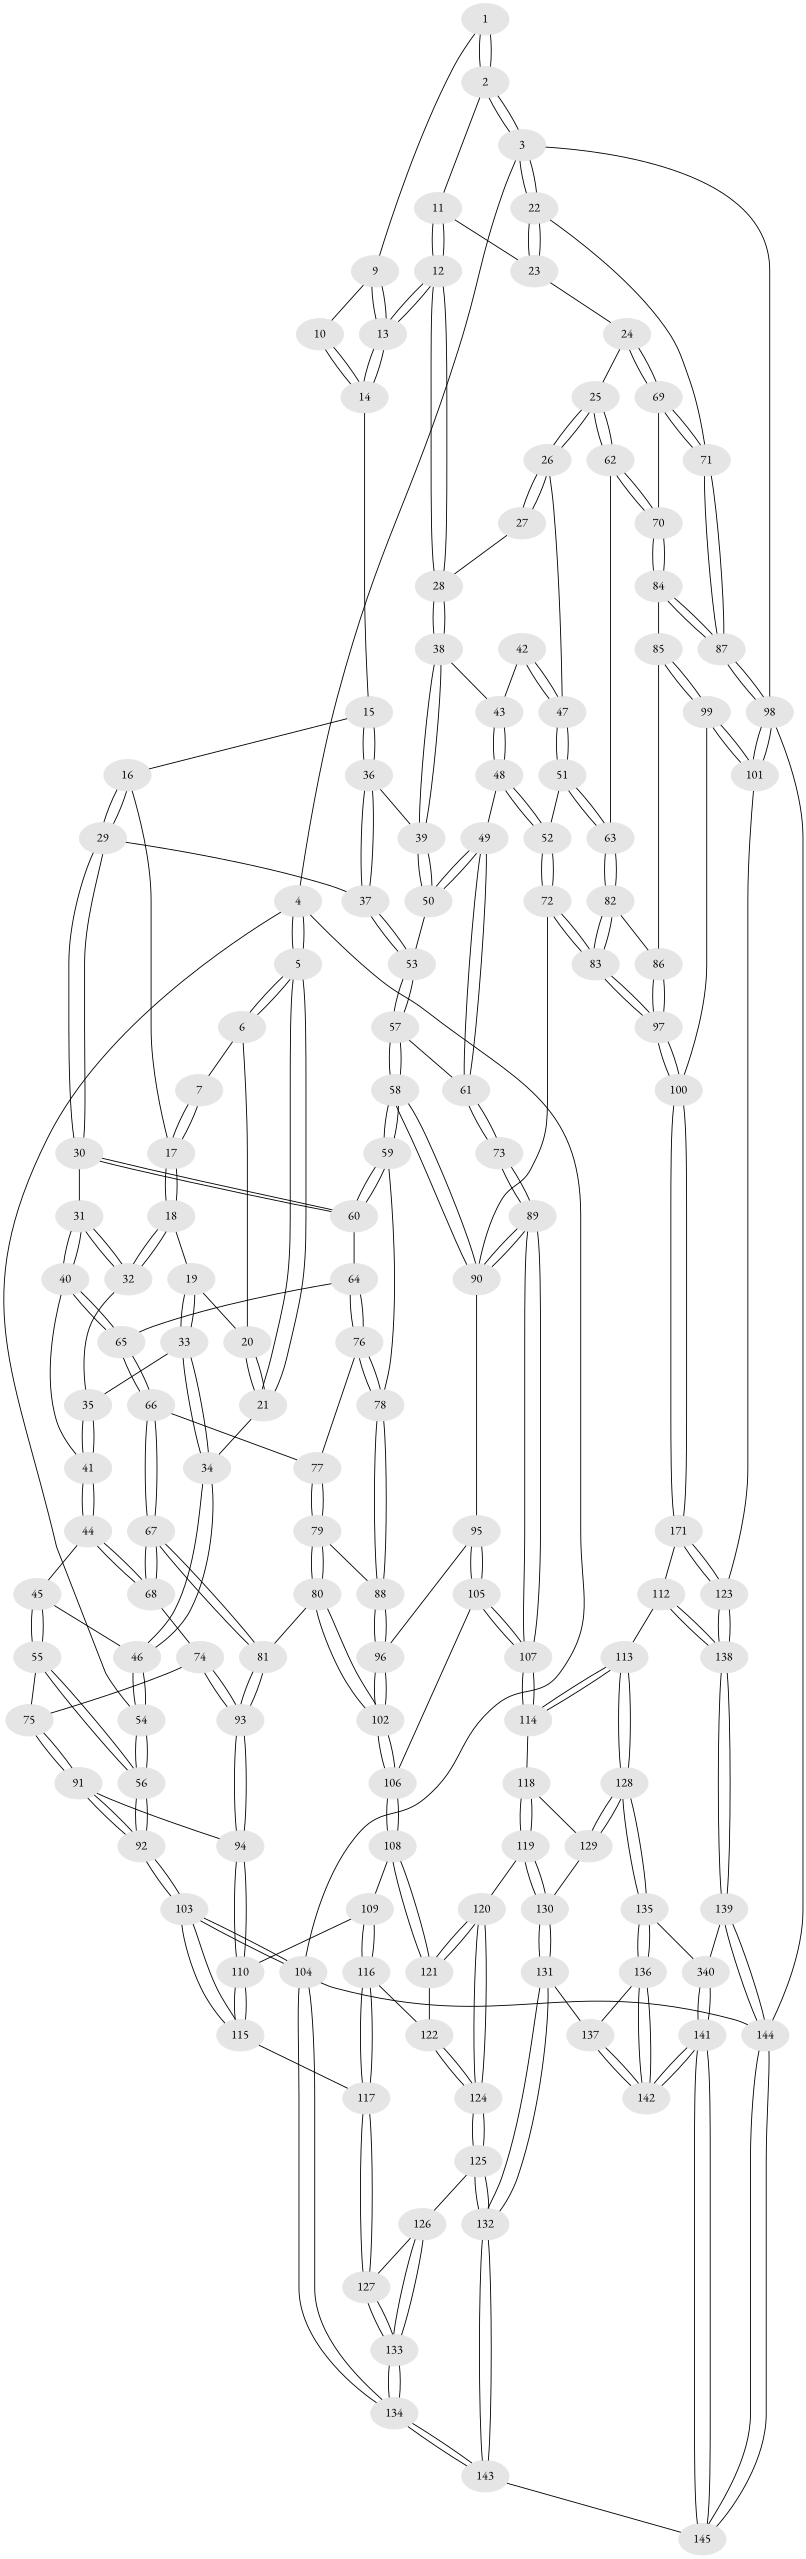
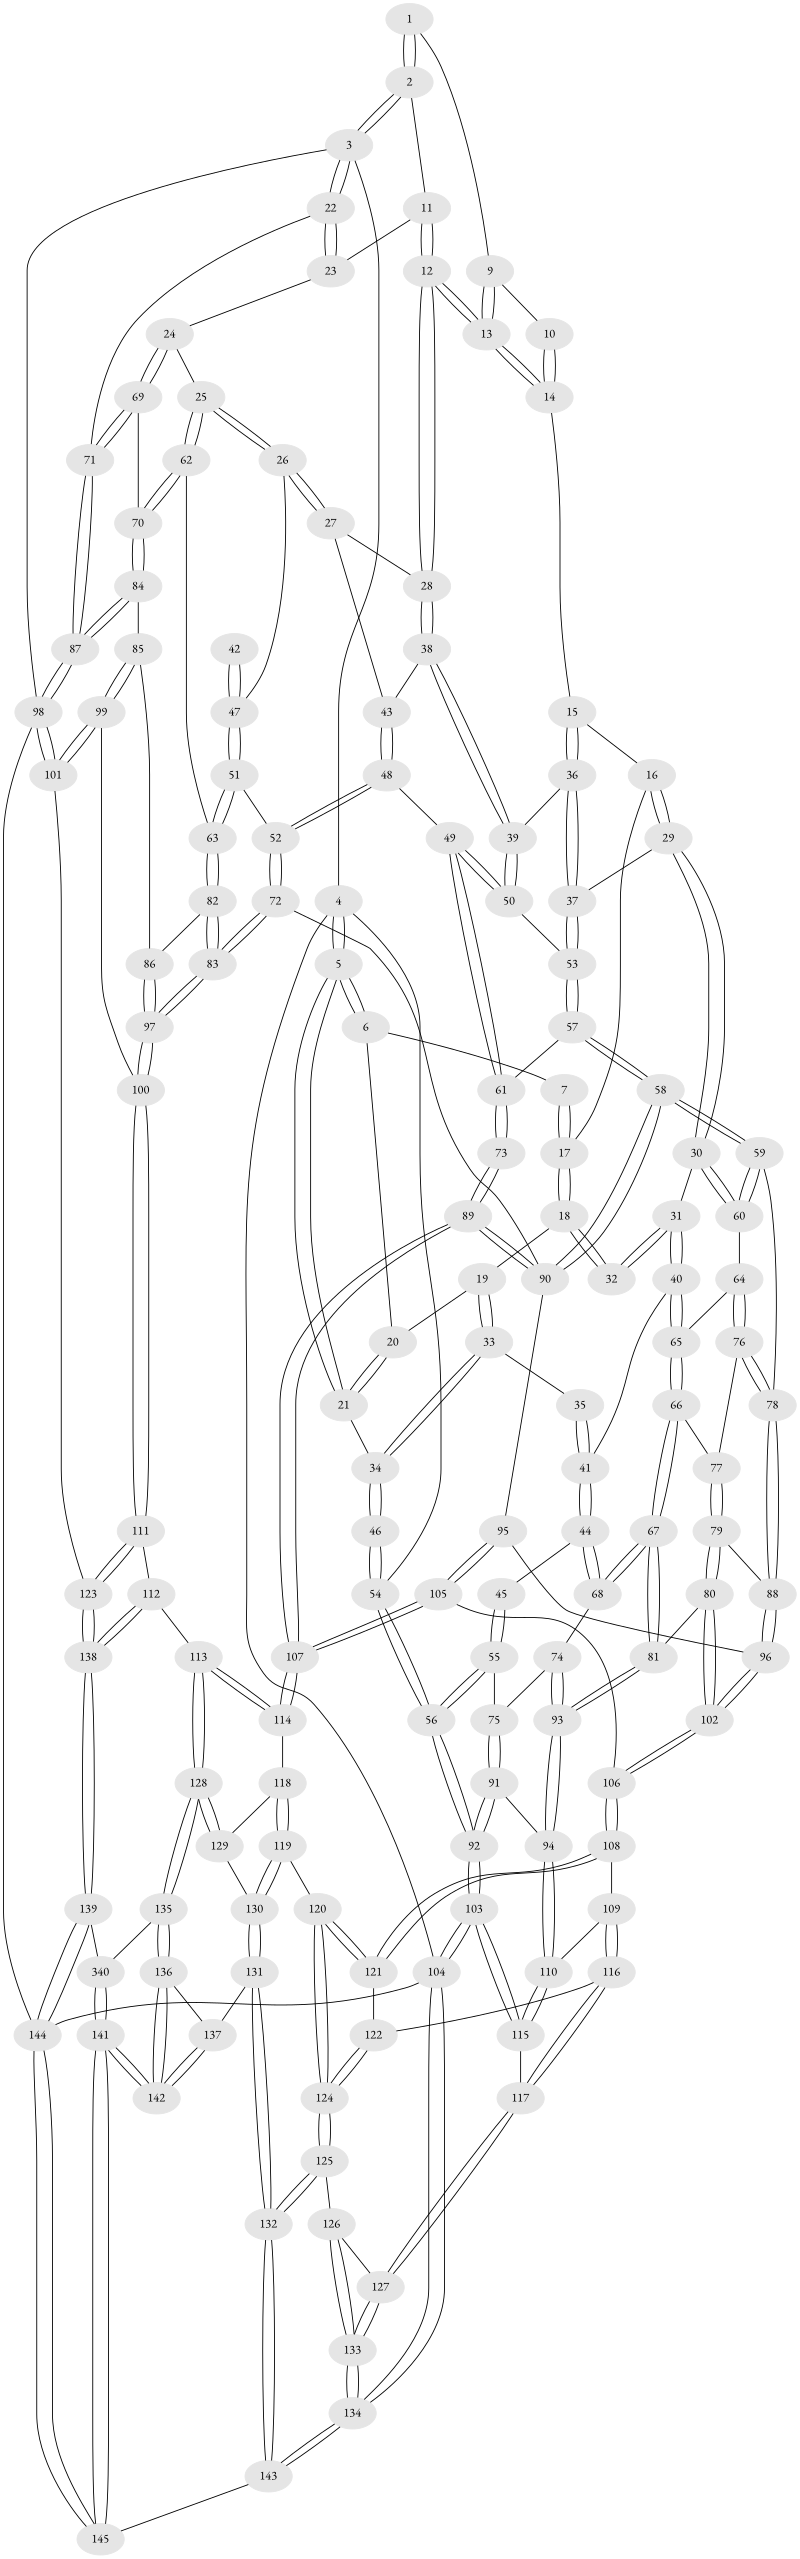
  graph {
    fontname="EB Garamond"
    node [color=gray90 fontname="EB Garamond" style=filled]
    edge [fontname="EB Garamond"]
    1
    2
    9
    3
    11
    10
    13
    4
    22
    98
    12
    23
    5
    54
    104
    71
    101
    144
    6
    21
    56
    134
    7
    20
    34
    17
    18
    14
    15
    28
    24
    38
    16
    36
    29
    37
    39
    30
    19
    32
    33
    35
    46
    87
    25
    69
    26
    62
    70
    27
    47
    63
    51
    42
    43
    31
    60
    53
    40
    64
    41
    65
    44
    50
    57
    48
    66
    45
    68
    49
    52
    55
    74
    75
    61
    72
    73
    82
    90
    83
    58
    92
    91
    103
    59
    78
    95
    88
    76
    89
    84
    86
    77
    67
    81
    79
    93
    85
    97
    107
    94
    80
    96
    102
    106
    100
    99
    114
    105
    110
    115
-   111 [label=171]
+   111
    123
    145
    112
    138
    108
    117
    143
    109
    121
    118
    116
    122
    113
    128
    139
    129
    135
    119
    127
    124
    133
    120
    130
    131
    125
    126
    132
    136
    n141 [label=340]
    137
    142
    141
    1 -- 2
    1 -- 2
    1 -- 9
    2 -- 3
    2 -- 3
    2 -- 11
    9 -- 10
    9 -- 13
    9 -- 13
    3 -- 4
    3 -- 22
    3 -- 22
    3 -- 98
    11 -- 12
    11 -- 12
    11 -- 23
    10 -- 14
    10 -- 14
    13 -- 14
    13 -- 14
    4 -- 5
    4 -- 5
    4 -- 54
    4 -- 104
    22 -- 23
    22 -- 23
    22 -- 71
    98 -- 101
    98 -- 101
    98 -- 144
    12 -- 13
    12 -- 13
    12 -- 28
    12 -- 28
    23 -- 24
    5 -- 6
    5 -- 6
    5 -- 21
    5 -- 21
    54 -- 56
    54 -- 56
    104 -- 144
    104 -- 134
    104 -- 134
    71 -- 87
    71 -- 87
    101 -- 123
    144 -- 145
    144 -- 145
    6 -- 7
    6 -- 20
    21 -- 34
    56 -- 92
    56 -- 92
    134 -- 143
    134 -- 143
    7 -- 17
    7 -- 17
    20 -- 21
    20 -- 21
    34 -- 46
    34 -- 46
    17 -- 18
    17 -- 18
    18 -- 19
    18 -- 32
    18 -- 32
    14 -- 15
    15 -- 16
    15 -- 36
    15 -- 36
    28 -- 38
    28 -- 38
    24 -- 25
    24 -- 69
    24 -- 69
    38 -- 39
    38 -- 39
    38 -- 43
    16 -- 17
    16 -- 29
    16 -- 29
    36 -- 37
    36 -- 37
    36 -- 39
    29 -- 37
    29 -- 30
    29 -- 30
    37 -- 53
    37 -- 53
    39 -- 50
    39 -- 50
    30 -- 31
    30 -- 60
    30 -- 60
    19 -- 20
    19 -- 33
    19 -- 33
-   32 -- 35
    33 -- 34
    33 -- 34
    33 -- 35
    35 -- 41
    35 -- 41
    46 -- 54
    46 -- 54
    87 -- 98
    87 -- 98
    25 -- 26
    25 -- 26
    25 -- 62
    25 -- 62
    69 -- 71
    69 -- 71
    69 -- 70
    26 -- 27
    26 -- 27
    26 -- 47
    62 -- 70
    62 -- 70
    62 -- 63
    70 -- 84
    70 -- 84
    27 -- 28
    47 -- 51
    47 -- 51
    63 -- 82
    63 -- 82
    51 -- 63
    51 -- 63
    51 -- 52
    42 -- 47
    42 -- 47
-   42 -- 43
+   27 -- 43
    43 -- 48
    43 -- 48
    31 -- 32
    31 -- 32
    31 -- 40
    31 -- 40
    60 -- 64
    53 -- 57
    53 -- 57
    40 -- 41
    40 -- 65
    40 -- 65
    64 -- 65
    64 -- 76
    64 -- 76
    41 -- 44
    41 -- 44
    65 -- 66
    65 -- 66
    44 -- 45
    44 -- 68
    44 -- 68
    50 -- 53
    57 -- 61
    57 -- 58
    57 -- 58
    48 -- 49
    48 -- 52
    48 -- 52
    66 -- 77
    66 -- 67
    66 -- 67
-   45 -- 46
    45 -- 55
    45 -- 55
    68 -- 74
    49 -- 50
    49 -- 50
    49 -- 61
    49 -- 61
    52 -- 72
    52 -- 72
    55 -- 56
    55 -- 56
    55 -- 75
    74 -- 75
    74 -- 93
    74 -- 93
    75 -- 91
    75 -- 91
    61 -- 73
    61 -- 73
    72 -- 90
    72 -- 83
    72 -- 83
    73 -- 89
    73 -- 89
    82 -- 83
    82 -- 83
    82 -- 86
    90 -- 95
    83 -- 97
    83 -- 97
    58 -- 90
    58 -- 90
    58 -- 59
    58 -- 59
    92 -- 103
    92 -- 103
    91 -- 92
    91 -- 92
    91 -- 94
    103 -- 104
    103 -- 104
    103 -- 115
    103 -- 115
    59 -- 60
    59 -- 60
    59 -- 78
    78 -- 88
    78 -- 88
    95 -- 96
    95 -- 105
    95 -- 105
    88 -- 96
    88 -- 96
    76 -- 78
    76 -- 78
    76 -- 77
    89 -- 90
    89 -- 90
    89 -- 107
    89 -- 107
    84 -- 87
    84 -- 87
    84 -- 85
    86 -- 97
    86 -- 97
    77 -- 79
    77 -- 79
    67 -- 68
    67 -- 68
    67 -- 81
    67 -- 81
    81 -- 93
    81 -- 93
    79 -- 88
    79 -- 80
    79 -- 80
    93 -- 94
    93 -- 94
    85 -- 86
    85 -- 99
    85 -- 99
    97 -- 100
    97 -- 100
    107 -- 114
    107 -- 114
    94 -- 110
    94 -- 110
    80 -- 81
    80 -- 102
    80 -- 102
    96 -- 102
    96 -- 102
    102 -- 106
    102 -- 106
    106 -- 108
    106 -- 108
    100 -- 111
    100 -- 111
    99 -- 101
    99 -- 101
    99 -- 100
    114 -- 118
    105 -- 107
    105 -- 107
    105 -- 106
    110 -- 115
    110 -- 115
    115 -- 117
    111 -- 123
    111 -- 123
    111 -- 112
    123 -- 138
    123 -- 138
    112 -- 138
    112 -- 138
    112 -- 113
    138 -- 139
    138 -- 139
    108 -- 109
    108 -- 121
    108 -- 121
    117 -- 127
    117 -- 127
    143 -- 145
    109 -- 110
    109 -- 116
    109 -- 116
    121 -- 122
    118 -- 129
    118 -- 119
    118 -- 119
    116 -- 117
    116 -- 117
    116 -- 122
    122 -- 124
    122 -- 124
    113 -- 114
    113 -- 114
    113 -- 128
    113 -- 128
    128 -- 129
    128 -- 129
    128 -- 135
    128 -- 135
    139 -- 144
    139 -- 144
    139 -- n141
    129 -- 130
    135 -- 136
    135 -- 136
    135 -- n141
    119 -- 120
    119 -- 130
    119 -- 130
    127 -- 133
    127 -- 133
    124 -- 125
    124 -- 125
    133 -- 134
    133 -- 134
    120 -- 121
    120 -- 121
    120 -- 124
    120 -- 124
    130 -- 131
    130 -- 131
    131 -- 132
    131 -- 132
    131 -- 137
    125 -- 126
    125 -- 132
    125 -- 132
    126 -- 127
    126 -- 133
    126 -- 133
    132 -- 143
    132 -- 143
    136 -- 137
    136 -- 142
    136 -- 142
    n141 -- 141
    n141 -- 141
    137 -- 142
    137 -- 142
    141 -- 145
    141 -- 145
    141 -- 142
    141 -- 142
  }
